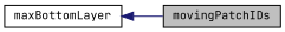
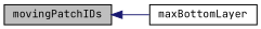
  digraph {
    rankdir=LR
    fontname="JetBrains Mono"
    node [color=black fontname="JetBrains Mono" fontsize=10 shape=record]
    n1 [fillcolor=grey75 fontcolor=black height=0.2 label=movingPatchIDs style=filled width=0.4]
    n2 [height=0.2 label=maxBottomLayer width=0.4]
-   n2 -> n1 [color=midnightblue dir=back fontname="JetBrains Mono" fontsize=10 labelfontname=FreeSans labelfontsize=10 style=solid]
+   n1 -> n2 [color=midnightblue dir=back fontname="JetBrains Mono" fontsize=10 labelfontname=FreeSans labelfontsize=10 style=solid]
  }
